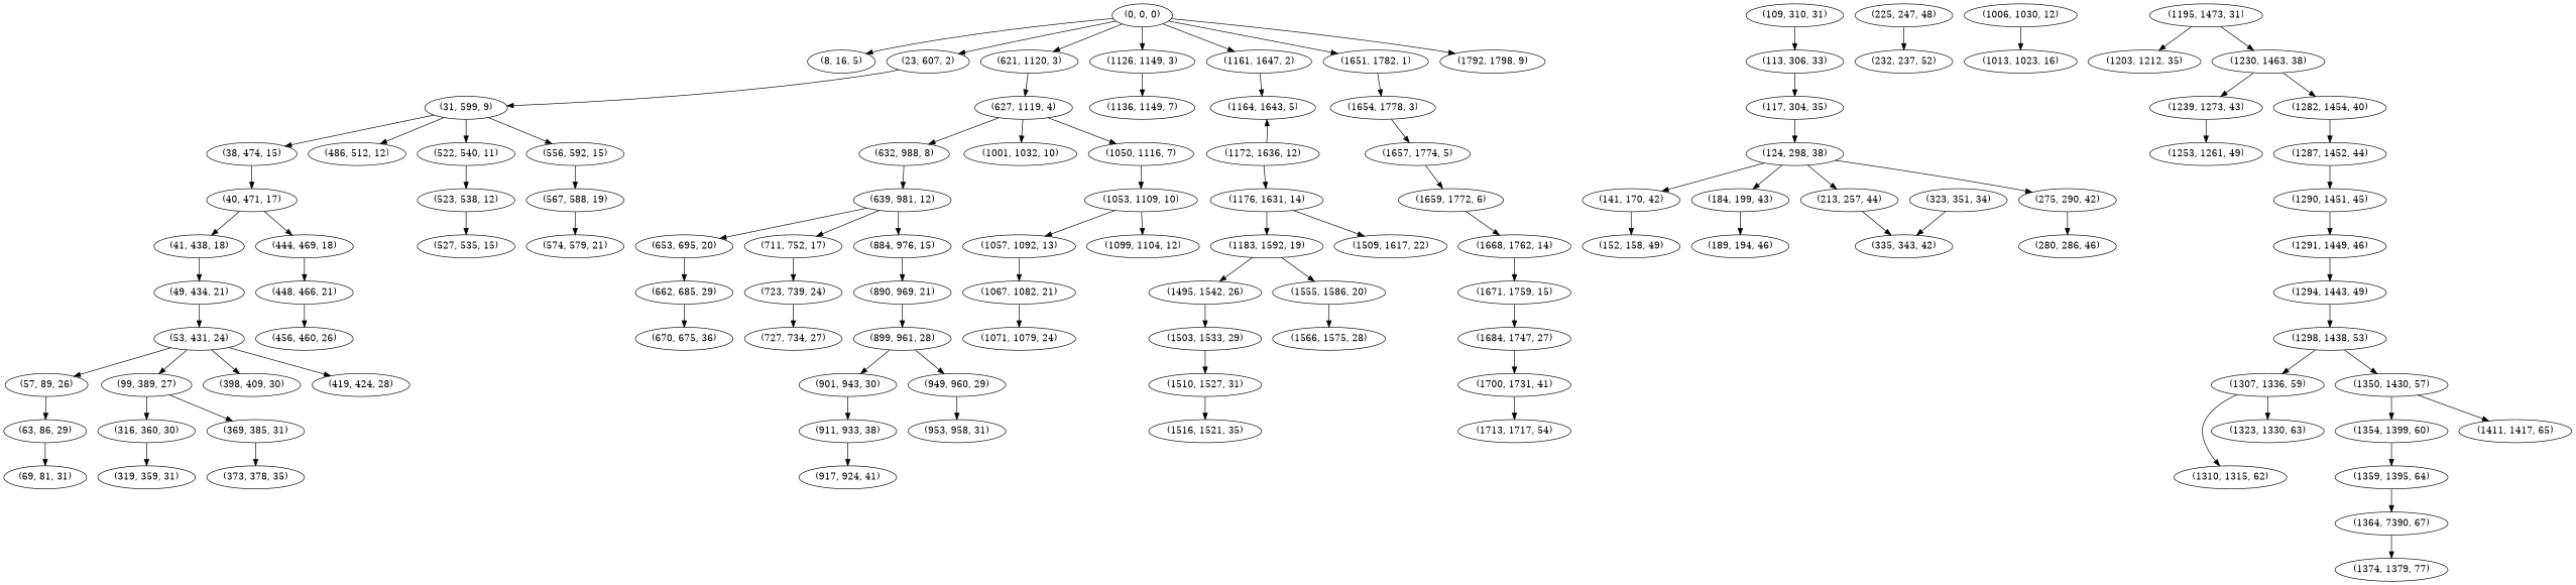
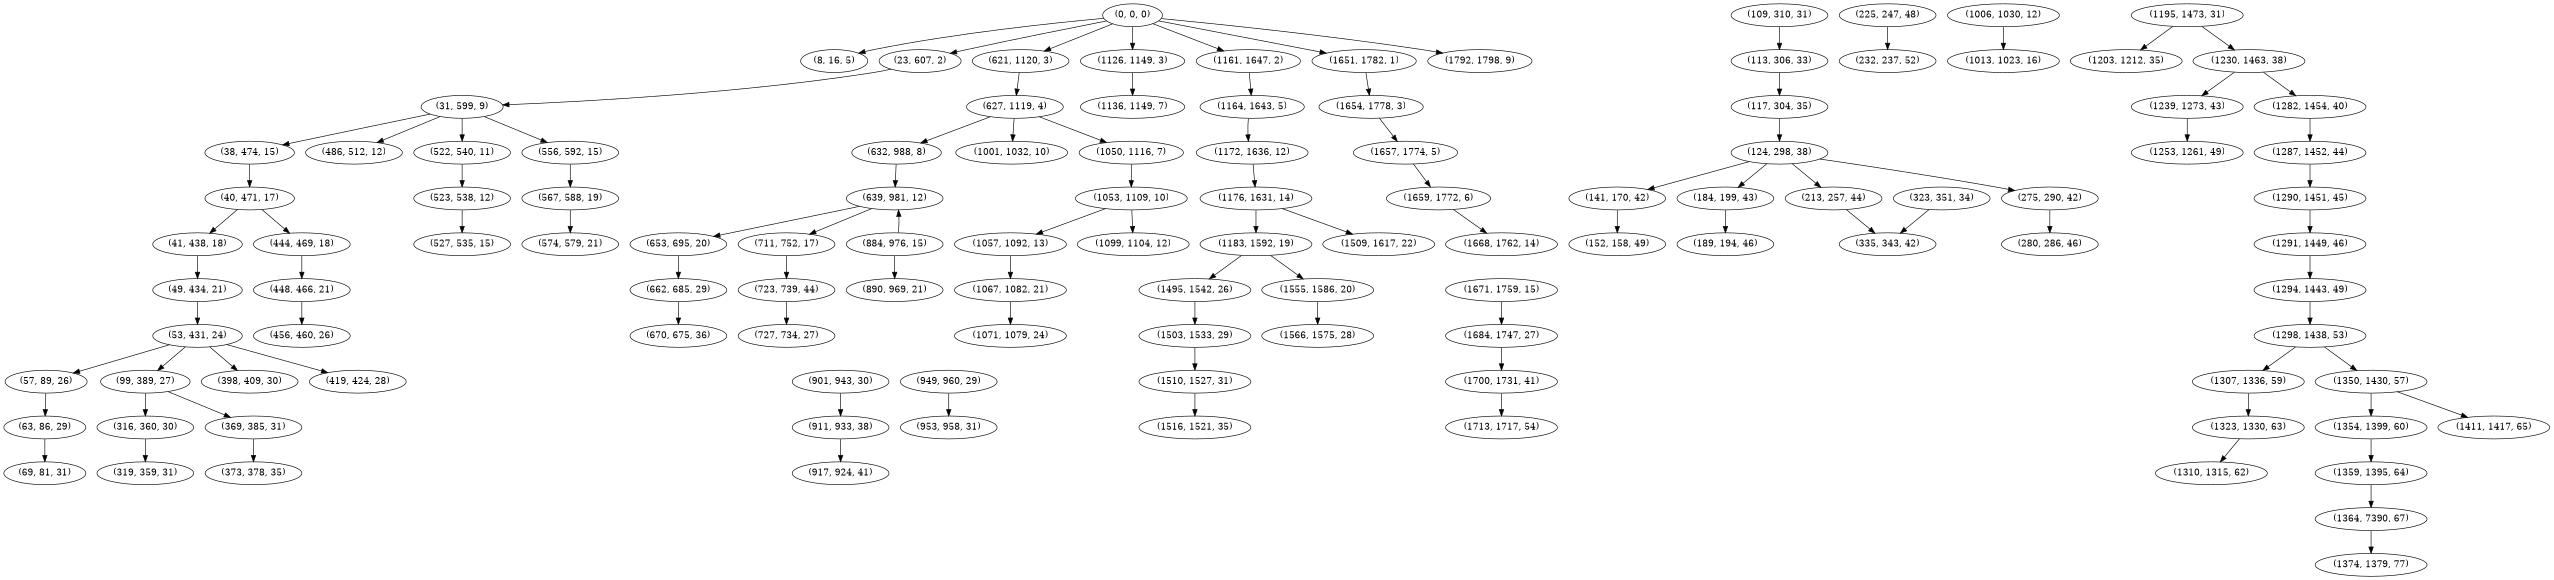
  digraph {
    fontname="DejaVu Serif"
    node [fontname="DejaVu Serif"]
    edge [fontname="DejaVu Serif"]
    "(0, 0, 0)"
    "(8, 16, 5)"
    "(23, 607, 2)"
    "(621, 1120, 3)"
    "(1126, 1149, 3)"
    "(1161, 1647, 2)"
    "(1651, 1782, 1)"
    "(1792, 1798, 9)"
    "(31, 599, 9)"
    "(627, 1119, 4)"
    n11 [label="(1136, 1149, 7)"]
    "(1164, 1643, 5)"
    "(1654, 1778, 3)"
    "(38, 474, 15)"
    "(486, 512, 12)"
    "(522, 540, 11)"
    "(556, 592, 15)"
    "(40, 471, 17)"
    "(523, 538, 12)"
    "(567, 588, 19)"
    "(41, 438, 18)"
    "(444, 469, 18)"
    "(49, 434, 21)"
    "(448, 466, 21)"
    "(53, 431, 24)"
    "(57, 89, 26)"
    "(99, 389, 27)"
    "(398, 409, 30)"
    "(419, 424, 28)"
    "(63, 86, 29)"
    "(316, 360, 30)"
    "(369, 385, 31)"
    "(69, 81, 31)"
    "(109, 310, 31)"
    "(113, 306, 33)"
    "(319, 359, 31)"
    "(373, 378, 35)"
    "(117, 304, 35)"
    "(124, 298, 38)"
    "(141, 170, 42)"
    "(184, 199, 43)"
    "(213, 257, 44)"
    "(275, 290, 42)"
    "(152, 158, 49)"
    "(189, 194, 46)"
    "(335, 343, 42)"
    "(280, 286, 46)"
    "(225, 247, 48)"
    "(232, 237, 52)"
    "(323, 351, 34)"
    "(456, 460, 26)"
    "(527, 535, 15)"
    "(574, 579, 21)"
    "(632, 988, 8)"
    "(1001, 1032, 10)"
    "(1050, 1116, 7)"
    "(639, 981, 12)"
    "(1053, 1109, 10)"
    "(653, 695, 20)"
    "(711, 752, 17)"
    "(884, 976, 15)"
    "(662, 685, 29)"
-   "(723, 739, 24)"
+   "(723, 739, 24)" [label="(723, 739, 44)"]
    "(890, 969, 21)"
    "(670, 675, 36)"
    "(727, 734, 27)"
-   "(899, 961, 28)"
    "(901, 943, 30)"
    "(949, 960, 29)"
    "(911, 933, 38)"
    "(953, 958, 31)"
    "(917, 924, 41)"
    "(1006, 1030, 12)"
    "(1013, 1023, 16)"
    "(1057, 1092, 13)"
    "(1099, 1104, 12)"
    "(1067, 1082, 21)"
    "(1071, 1079, 24)"
    "(1172, 1636, 12)"
    "(1176, 1631, 14)"
    "(1183, 1592, 19)"
    n82 [label="(1509, 1617, 22)"]
    "(1495, 1542, 26)"
    "(1555, 1586, 20)"
    "(1503, 1533, 29)"
    "(1566, 1575, 28)"
    "(1195, 1473, 31)"
    "(1203, 1212, 35)"
    "(1230, 1463, 38)"
    "(1239, 1273, 43)"
    n91 [label="(1282, 1454, 40)"]
    "(1253, 1261, 49)"
    "(1287, 1452, 44)"
    "(1290, 1451, 45)"
    "(1291, 1449, 46)"
    "(1294, 1443, 49)"
    "(1298, 1438, 53)"
    "(1307, 1336, 59)"
    "(1350, 1430, 57)"
    "(1310, 1315, 62)"
    "(1323, 1330, 63)"
    "(1354, 1399, 60)"
    "(1411, 1417, 65)"
    "(1359, 1395, 64)"
    n105 [label="(1364, 7390, 67)"]
    "(1374, 1379, 77)"
    "(1510, 1527, 31)"
    "(1516, 1521, 35)"
    "(1657, 1774, 5)"
    "(1659, 1772, 6)"
    "(1668, 1762, 14)"
    "(1671, 1759, 15)"
    "(1684, 1747, 27)"
    "(1700, 1731, 41)"
    "(1713, 1717, 54)"
    "(0, 0, 0)" -> "(8, 16, 5)"
    "(0, 0, 0)" -> "(23, 607, 2)"
    "(0, 0, 0)" -> "(621, 1120, 3)"
    "(0, 0, 0)" -> "(1126, 1149, 3)"
    "(0, 0, 0)" -> "(1161, 1647, 2)"
    "(0, 0, 0)" -> "(1651, 1782, 1)"
    "(0, 0, 0)" -> "(1792, 1798, 9)"
    "(23, 607, 2)" -> "(31, 599, 9)"
    "(621, 1120, 3)" -> "(627, 1119, 4)"
    "(1126, 1149, 3)" -> n11
    "(1161, 1647, 2)" -> "(1164, 1643, 5)"
    "(1651, 1782, 1)" -> "(1654, 1778, 3)"
    "(31, 599, 9)" -> "(38, 474, 15)"
    "(31, 599, 9)" -> "(486, 512, 12)"
    "(31, 599, 9)" -> "(522, 540, 11)"
    "(31, 599, 9)" -> "(556, 592, 15)"
    "(627, 1119, 4)" -> "(632, 988, 8)"
    "(627, 1119, 4)" -> "(1001, 1032, 10)"
    "(627, 1119, 4)" -> "(1050, 1116, 7)"
-   "(1172, 1636, 12)" -> "(1164, 1643, 5)"
+   "(1164, 1643, 5)" -> "(1172, 1636, 12)"
    "(1654, 1778, 3)" -> "(1657, 1774, 5)"
    "(38, 474, 15)" -> "(40, 471, 17)"
    "(522, 540, 11)" -> "(523, 538, 12)"
    "(556, 592, 15)" -> "(567, 588, 19)"
    "(40, 471, 17)" -> "(41, 438, 18)"
    "(40, 471, 17)" -> "(444, 469, 18)"
    "(523, 538, 12)" -> "(527, 535, 15)"
    "(567, 588, 19)" -> "(574, 579, 21)"
    "(41, 438, 18)" -> "(49, 434, 21)"
    "(444, 469, 18)" -> "(448, 466, 21)"
    "(49, 434, 21)" -> "(53, 431, 24)"
    "(448, 466, 21)" -> "(456, 460, 26)"
    "(53, 431, 24)" -> "(57, 89, 26)"
    "(53, 431, 24)" -> "(99, 389, 27)"
    "(53, 431, 24)" -> "(398, 409, 30)"
    "(53, 431, 24)" -> "(419, 424, 28)"
    "(57, 89, 26)" -> "(63, 86, 29)"
    "(99, 389, 27)" -> "(316, 360, 30)"
    "(99, 389, 27)" -> "(369, 385, 31)"
    "(63, 86, 29)" -> "(69, 81, 31)"
    "(316, 360, 30)" -> "(319, 359, 31)"
    "(369, 385, 31)" -> "(373, 378, 35)"
    "(109, 310, 31)" -> "(113, 306, 33)"
    "(113, 306, 33)" -> "(117, 304, 35)"
    "(117, 304, 35)" -> "(124, 298, 38)"
    "(124, 298, 38)" -> "(141, 170, 42)"
    "(124, 298, 38)" -> "(184, 199, 43)"
    "(124, 298, 38)" -> "(213, 257, 44)"
    "(124, 298, 38)" -> "(275, 290, 42)"
    "(141, 170, 42)" -> "(152, 158, 49)"
    "(184, 199, 43)" -> "(189, 194, 46)"
    "(213, 257, 44)" -> "(335, 343, 42)"
    "(275, 290, 42)" -> "(280, 286, 46)"
    "(225, 247, 48)" -> "(232, 237, 52)"
    "(323, 351, 34)" -> "(335, 343, 42)"
    "(632, 988, 8)" -> "(639, 981, 12)"
    "(1050, 1116, 7)" -> "(1053, 1109, 10)"
    "(639, 981, 12)" -> "(653, 695, 20)"
    "(639, 981, 12)" -> "(711, 752, 17)"
-   "(639, 981, 12)" -> "(884, 976, 15)"
+   "(884, 976, 15)" -> "(639, 981, 12)"
    "(1053, 1109, 10)" -> "(1057, 1092, 13)"
    "(1053, 1109, 10)" -> "(1099, 1104, 12)"
    "(653, 695, 20)" -> "(662, 685, 29)"
    "(711, 752, 17)" -> "(723, 739, 24)"
    "(884, 976, 15)" -> "(890, 969, 21)"
    "(662, 685, 29)" -> "(670, 675, 36)"
    "(723, 739, 24)" -> "(727, 734, 27)"
-   "(890, 969, 21)" -> "(899, 961, 28)"
-   "(899, 961, 28)" -> "(901, 943, 30)"
-   "(899, 961, 28)" -> "(949, 960, 29)"
    "(901, 943, 30)" -> "(911, 933, 38)"
    "(949, 960, 29)" -> "(953, 958, 31)"
    "(911, 933, 38)" -> "(917, 924, 41)"
    "(1006, 1030, 12)" -> "(1013, 1023, 16)"
    "(1057, 1092, 13)" -> "(1067, 1082, 21)"
    "(1067, 1082, 21)" -> "(1071, 1079, 24)"
    "(1172, 1636, 12)" -> "(1176, 1631, 14)"
    "(1176, 1631, 14)" -> "(1183, 1592, 19)"
    "(1176, 1631, 14)" -> n82
    "(1183, 1592, 19)" -> "(1495, 1542, 26)"
    "(1183, 1592, 19)" -> "(1555, 1586, 20)"
    "(1495, 1542, 26)" -> "(1503, 1533, 29)"
    "(1555, 1586, 20)" -> "(1566, 1575, 28)"
    "(1503, 1533, 29)" -> "(1510, 1527, 31)"
    "(1195, 1473, 31)" -> "(1203, 1212, 35)"
    "(1195, 1473, 31)" -> "(1230, 1463, 38)"
    "(1230, 1463, 38)" -> "(1239, 1273, 43)"
    "(1230, 1463, 38)" -> n91
    "(1239, 1273, 43)" -> "(1253, 1261, 49)"
    n91 -> "(1287, 1452, 44)"
    "(1287, 1452, 44)" -> "(1290, 1451, 45)"
    "(1290, 1451, 45)" -> "(1291, 1449, 46)"
    "(1291, 1449, 46)" -> "(1294, 1443, 49)"
    "(1294, 1443, 49)" -> "(1298, 1438, 53)"
    "(1298, 1438, 53)" -> "(1307, 1336, 59)"
    "(1298, 1438, 53)" -> "(1350, 1430, 57)"
-   "(1307, 1336, 59)" -> "(1310, 1315, 62)"
+   "(1323, 1330, 63)" -> "(1310, 1315, 62)"
    "(1307, 1336, 59)" -> "(1323, 1330, 63)"
    "(1350, 1430, 57)" -> "(1354, 1399, 60)"
    "(1350, 1430, 57)" -> "(1411, 1417, 65)"
    "(1354, 1399, 60)" -> "(1359, 1395, 64)"
    "(1359, 1395, 64)" -> n105
    n105 -> "(1374, 1379, 77)"
    "(1510, 1527, 31)" -> "(1516, 1521, 35)"
    "(1657, 1774, 5)" -> "(1659, 1772, 6)"
    "(1659, 1772, 6)" -> "(1668, 1762, 14)"
-   "(1668, 1762, 14)" -> "(1671, 1759, 15)"
    "(1671, 1759, 15)" -> "(1684, 1747, 27)"
    "(1684, 1747, 27)" -> "(1700, 1731, 41)"
    "(1700, 1731, 41)" -> "(1713, 1717, 54)"
  }
